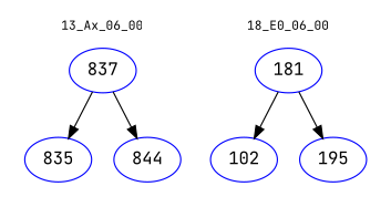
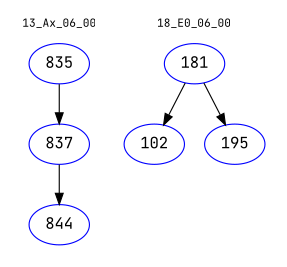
  digraph {
    fontname="JetBrains Mono"
    node [color=blue fontname="JetBrains Mono"]
    edge [color=black fontname="JetBrains Mono"]
    n1 [label=835]
    n2 [label=837]
    n3 [label=844]
    n4 [label=181]
    n5 [label=102]
    n6 [label=195]
    subgraph cluster_1 {
      color=white
      fontsize=10
      label="13_Ax_06_00"
      n1
      n2
      n3
    }
    subgraph cluster_2 {
      color=white
      fontsize=10
      label="18_E0_06_00"
      n4
      n5
      n6
    }
-   n2 -> n1
+   n1 -> n2
    n2 -> n3
    n4 -> n5
    n4 -> n6
  }
